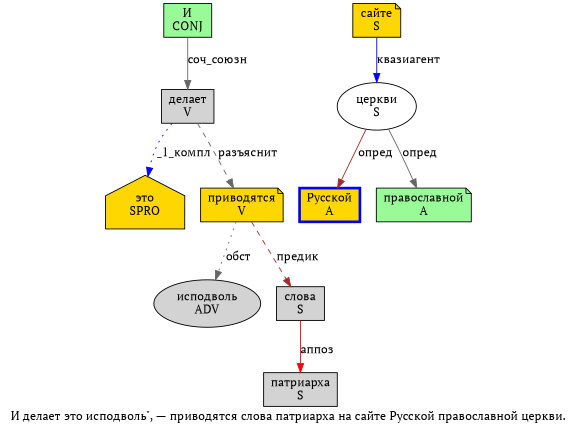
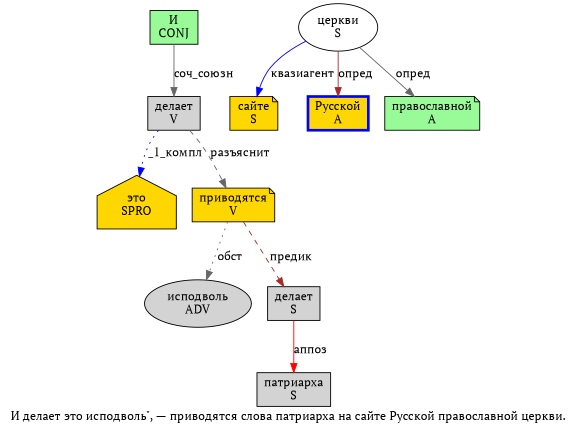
  digraph {
    fontname="PT Serif"
    label="И делает это исподволь\", — приводятся слова патриарха на сайте Русской православной церкви."
    node [fillcolor=lightgrey fontname="PT Serif" penwidth=1 shape=box style=filled]
    edge [color=gray40 fontname="PT Serif" style=solid]
    n1 [fillcolor=palegreen label="И\nCONJ"]
    n2 [label="делает\nV"]
    n3 [fillcolor=gold label="это\nSPRO" shape=house]
    n4 [fillcolor=gold label="приводятся\nV" shape=note]
    n5 [label="исподволь\nADV" shape=ellipse]
-   n6 [label="слова\nS"]
+   n6 [label="делает\nS"]
    n7 [label="патриарха\nS"]
    n8 [fillcolor=gold label="сайте\nS" shape=note]
    n9 [fillcolor=white label="церкви\nS" shape=ellipse]
    n10 [color=blue fillcolor=gold label="Русской\nA" penwidth=3]
    n11 [fillcolor=palegreen label="православной\nA" shape=note]
    n1 -> n2 [label="соч_союзн"]
    n2 -> n3 [color=blue label="_1_компл" style=dotted]
    n2 -> n4 [label="разъяснит" style=dashed]
    n4 -> n5 [label="обст" style=dotted]
    n4 -> n6 [color=brown label="предик" style=dashed]
    n6 -> n7 [color=red label="аппоз"]
-   n8 -> n9 [color=blue label="квазиагент"]
+   n9 -> n8 [color=blue label="квазиагент"]
    n9 -> n10 [color=brown label="опред"]
    n9 -> n11 [label="опред"]
  }
